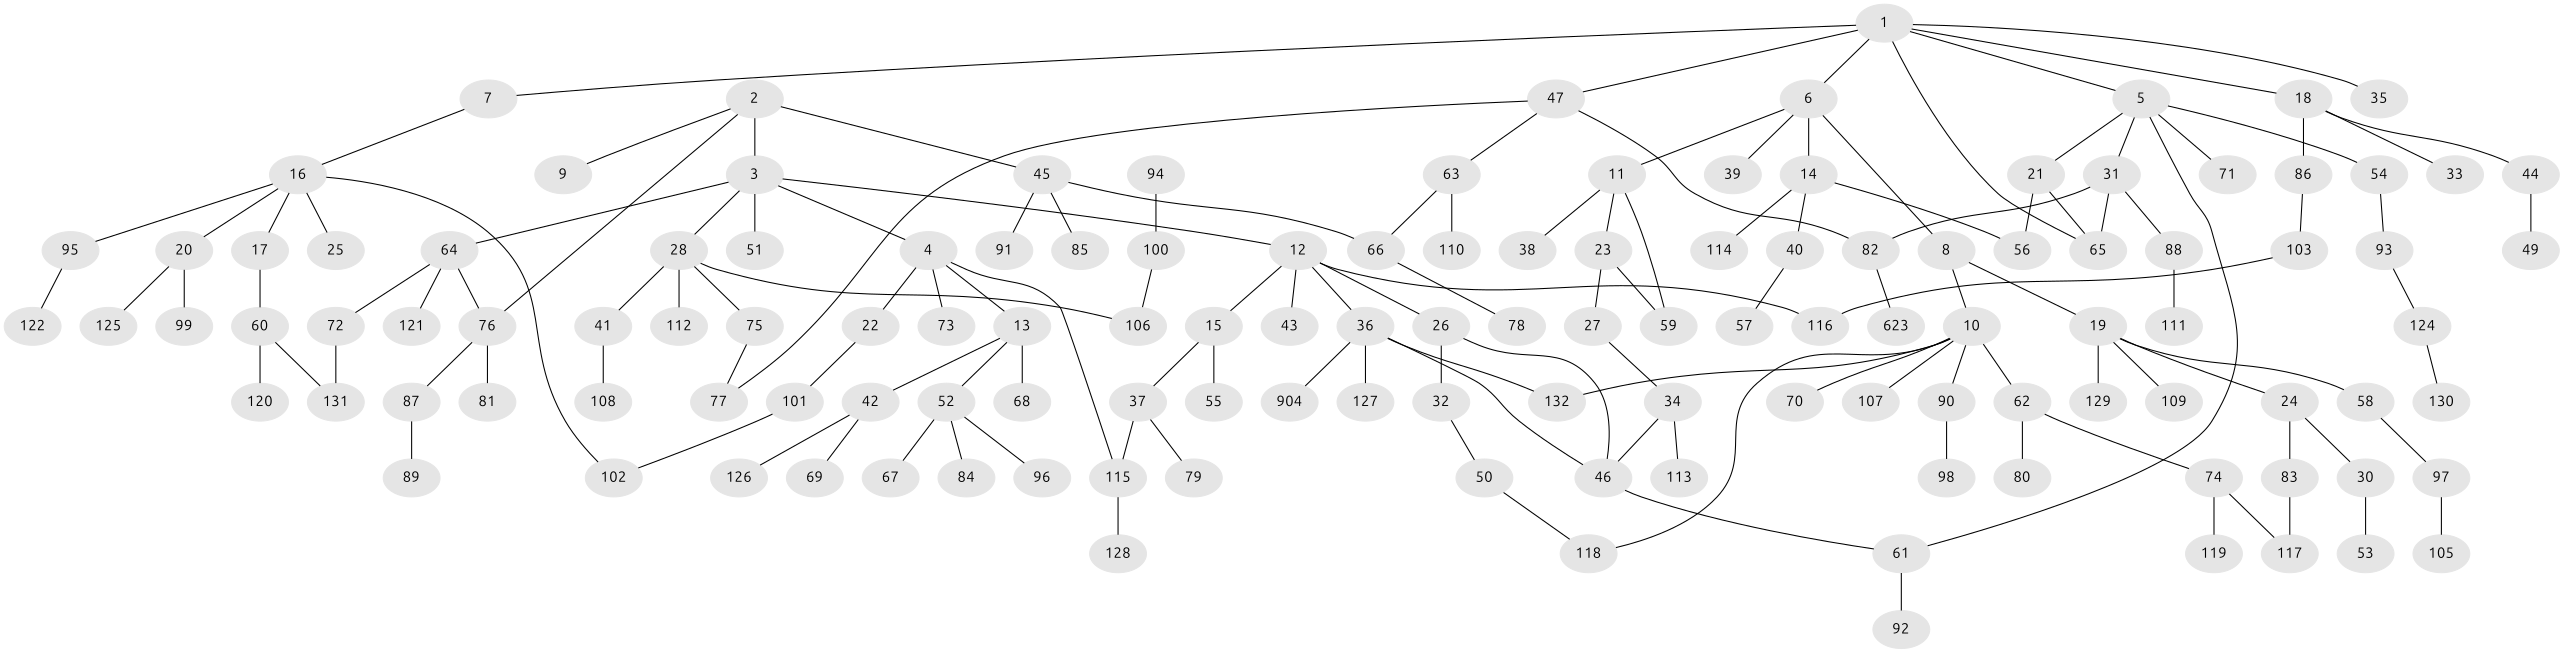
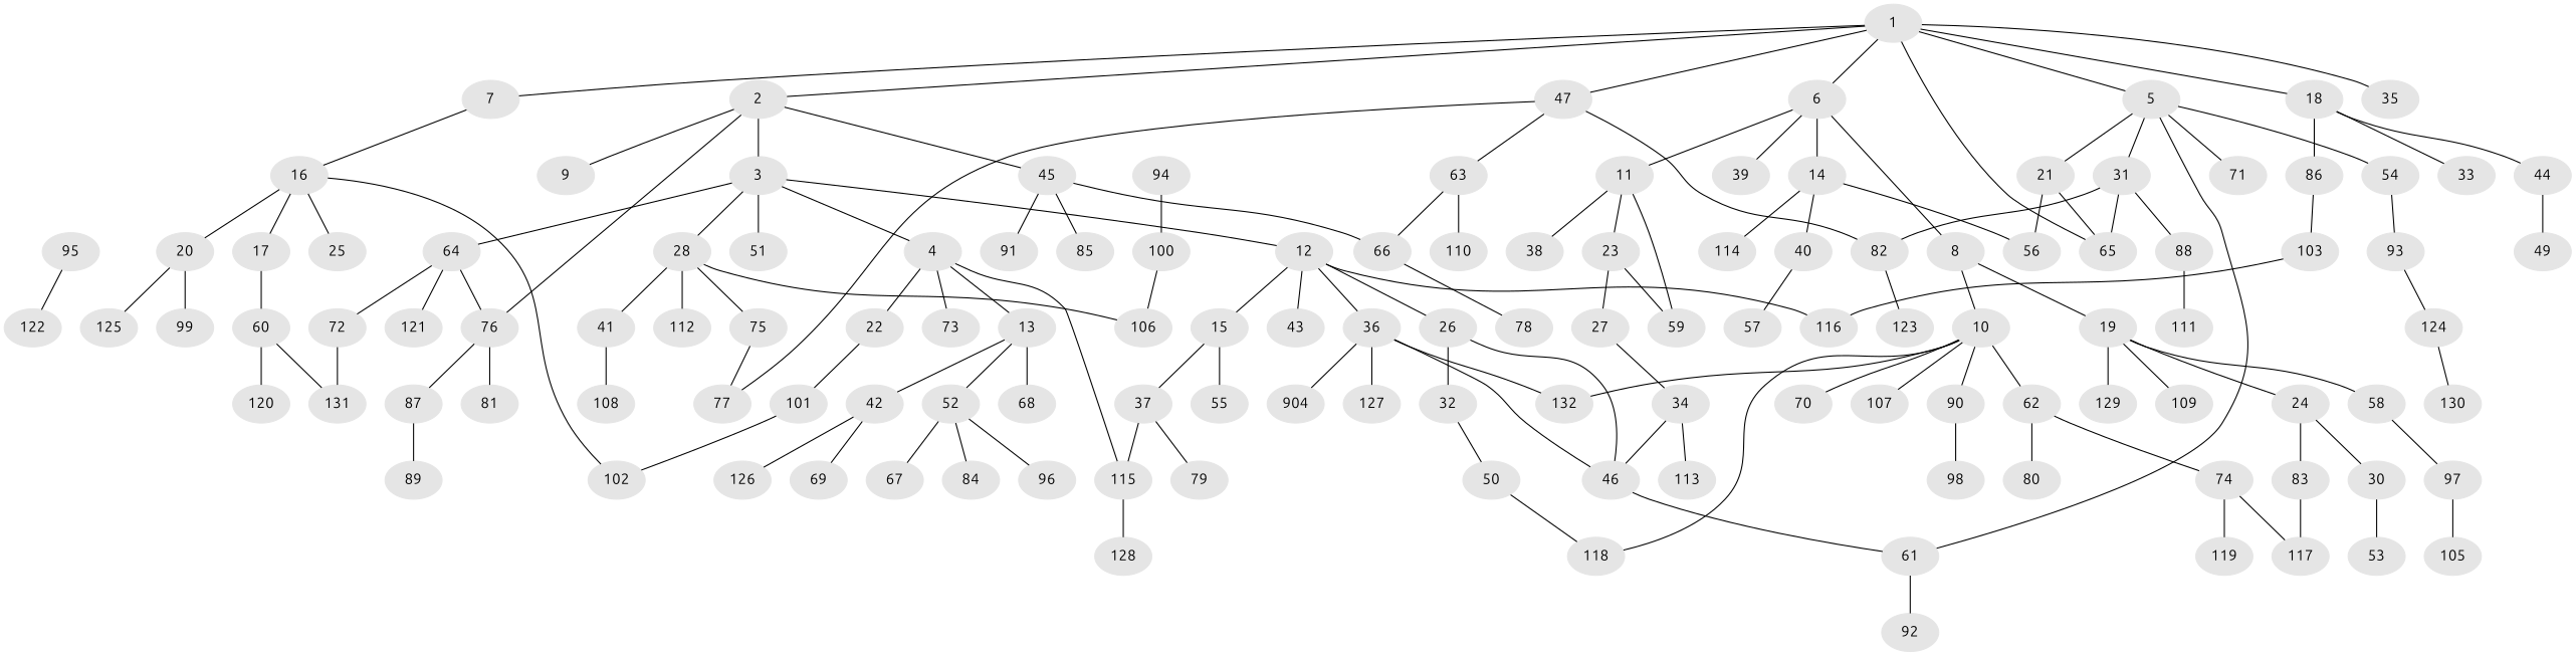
  graph {
    fontname=Ubuntu
    node [color=gray90 fontname=Ubuntu style=filled]
    edge [fontname=Ubuntu]
    1
    2
    5
    6
    7
    18
    35
    47
    65
    3
    9
    45
    76
    21
    31
    54
    61
    71
    8
    11
    14
    39
    16
    33
    44
    86
    82
    63
    77
    4
    12
    28
    51
    64
    66
    85
    91
    81
    87
    13
    22
    73
    115
    15
    26
    36
    43
    116
    41
    75
    106
    112
    72
    121
    42
    52
    68
    101
    128
    56
    88
    93
    92
    10
    19
    23
    38
    59
    40
    114
    17
    20
    25
    95
    102
    62
    70
    90
    107
    118
    132
    24
    58
    109
    129
    74
    80
    98
    27
    37
    55
    32
    46
    n94 [label=904]
    127
    69
    126
    67
    84
    96
    57
    79
    60
    99
    125
    122
    120
    131
    49
    103
    30
    83
    97
    34
    53
    117
    50
    113
    108
-   123 [label=623]
+   123
    111
    78
    110
    94
    100
    124
    105
    119
    89
    130
+   1 -- 2
    1 -- 5
    1 -- 6
    1 -- 7
    1 -- 18
    1 -- 35
    1 -- 47
    1 -- 65
    2 -- 3
    2 -- 9
    2 -- 45
    2 -- 76
    5 -- 21
    5 -- 31
    5 -- 54
    5 -- 61
    5 -- 71
    6 -- 8
    6 -- 11
    6 -- 14
    6 -- 39
    7 -- 16
    18 -- 33
    18 -- 44
    18 -- 86
    47 -- 82
    47 -- 63
    47 -- 77
    3 -- 4
    3 -- 12
    3 -- 28
    3 -- 51
    3 -- 64
    45 -- 66
    45 -- 85
    45 -- 91
    76 -- 81
    76 -- 87
    21 -- 65
    21 -- 56
    31 -- 65
    31 -- 82
    31 -- 88
    54 -- 93
    61 -- 92
    8 -- 10
    8 -- 19
    11 -- 23
    11 -- 38
    11 -- 59
    14 -- 56
    14 -- 40
    14 -- 114
    16 -- 17
    16 -- 20
    16 -- 25
-   16 -- 95
    16 -- 102
    44 -- 49
    86 -- 103
    82 -- 123
    63 -- 66
    63 -- 110
    4 -- 13
    4 -- 22
    4 -- 73
    4 -- 115
    12 -- 15
    12 -- 26
    12 -- 36
    12 -- 43
    12 -- 116
    28 -- 41
    28 -- 75
    28 -- 106
    28 -- 112
    64 -- 76
    64 -- 72
    64 -- 121
    66 -- 78
    87 -- 89
    13 -- 42
    13 -- 52
    13 -- 68
    22 -- 101
    115 -- 128
    15 -- 37
    15 -- 55
    26 -- 32
    26 -- 46
    36 -- 132
    36 -- 46
    36 -- n94
    36 -- 127
    41 -- 108
    75 -- 77
    72 -- 131
    42 -- 69
    42 -- 126
    52 -- 67
    52 -- 84
    52 -- 96
    101 -- 102
    88 -- 111
    93 -- 124
    10 -- 62
    10 -- 70
    10 -- 90
    10 -- 107
    10 -- 118
    10 -- 132
    19 -- 24
    19 -- 58
    19 -- 109
    19 -- 129
    23 -- 59
    23 -- 27
    40 -- 57
    17 -- 60
    20 -- 99
    20 -- 125
    95 -- 122
    62 -- 74
    62 -- 80
    90 -- 98
    24 -- 30
    24 -- 83
    58 -- 97
    74 -- 117
    74 -- 119
    27 -- 34
    37 -- 115
    37 -- 79
    32 -- 50
    46 -- 61
    60 -- 120
    60 -- 131
    103 -- 116
    30 -- 53
    83 -- 117
    97 -- 105
    34 -- 46
    34 -- 113
    50 -- 118
    94 -- 100
    100 -- 106
    124 -- 130
  }
